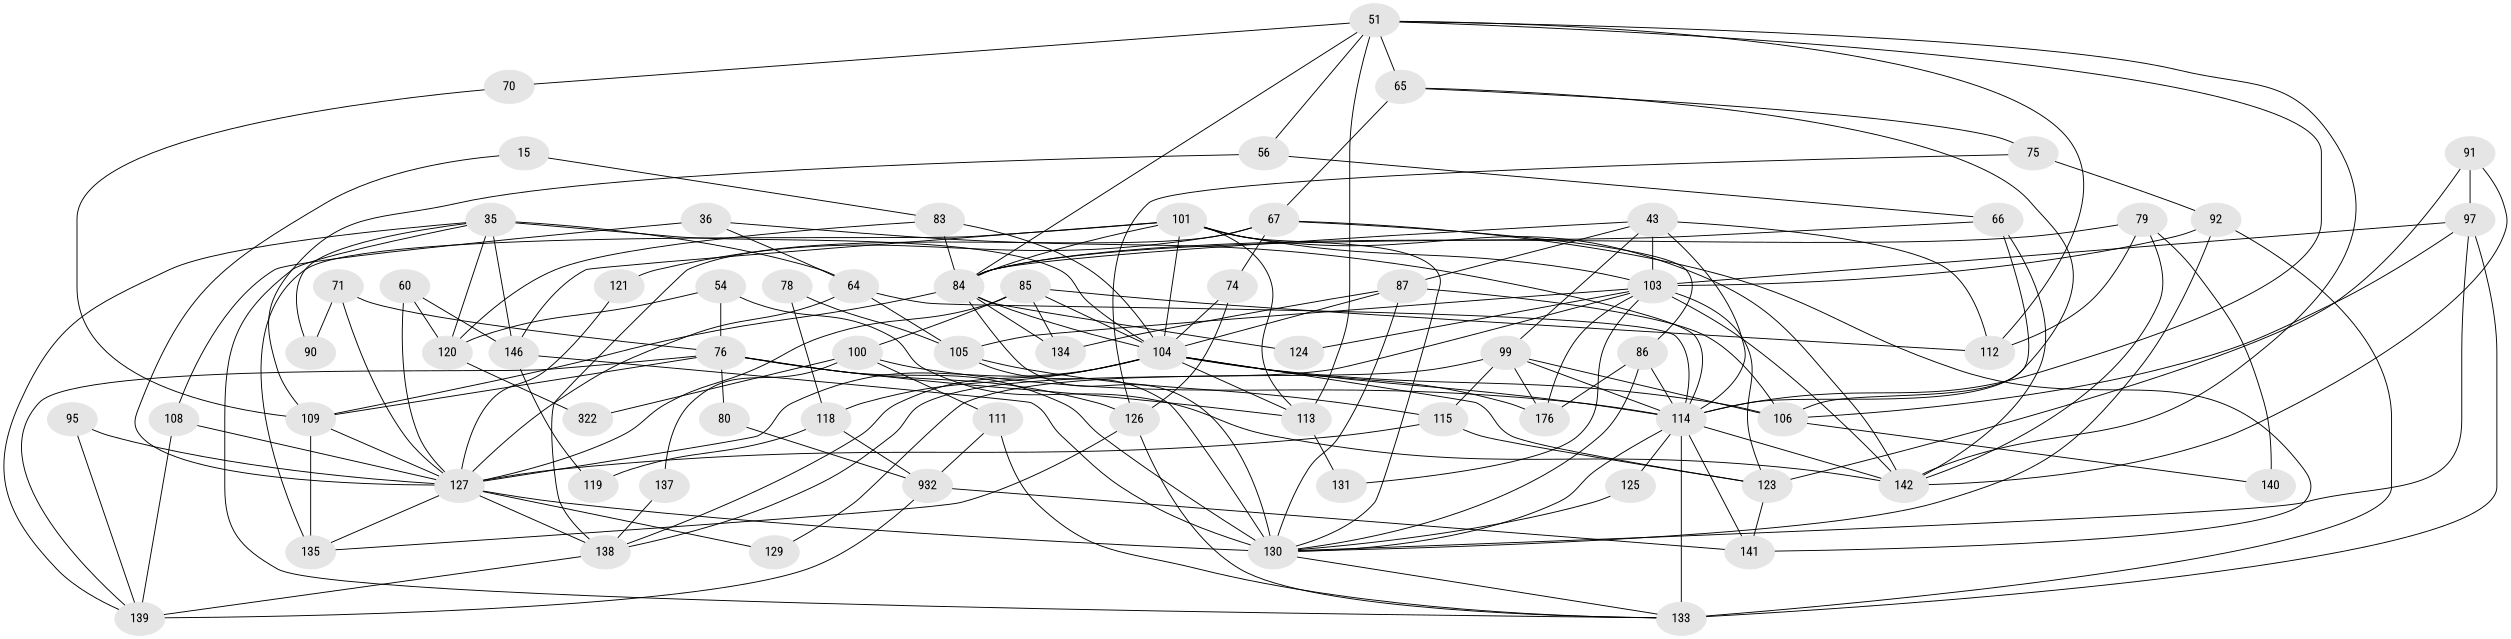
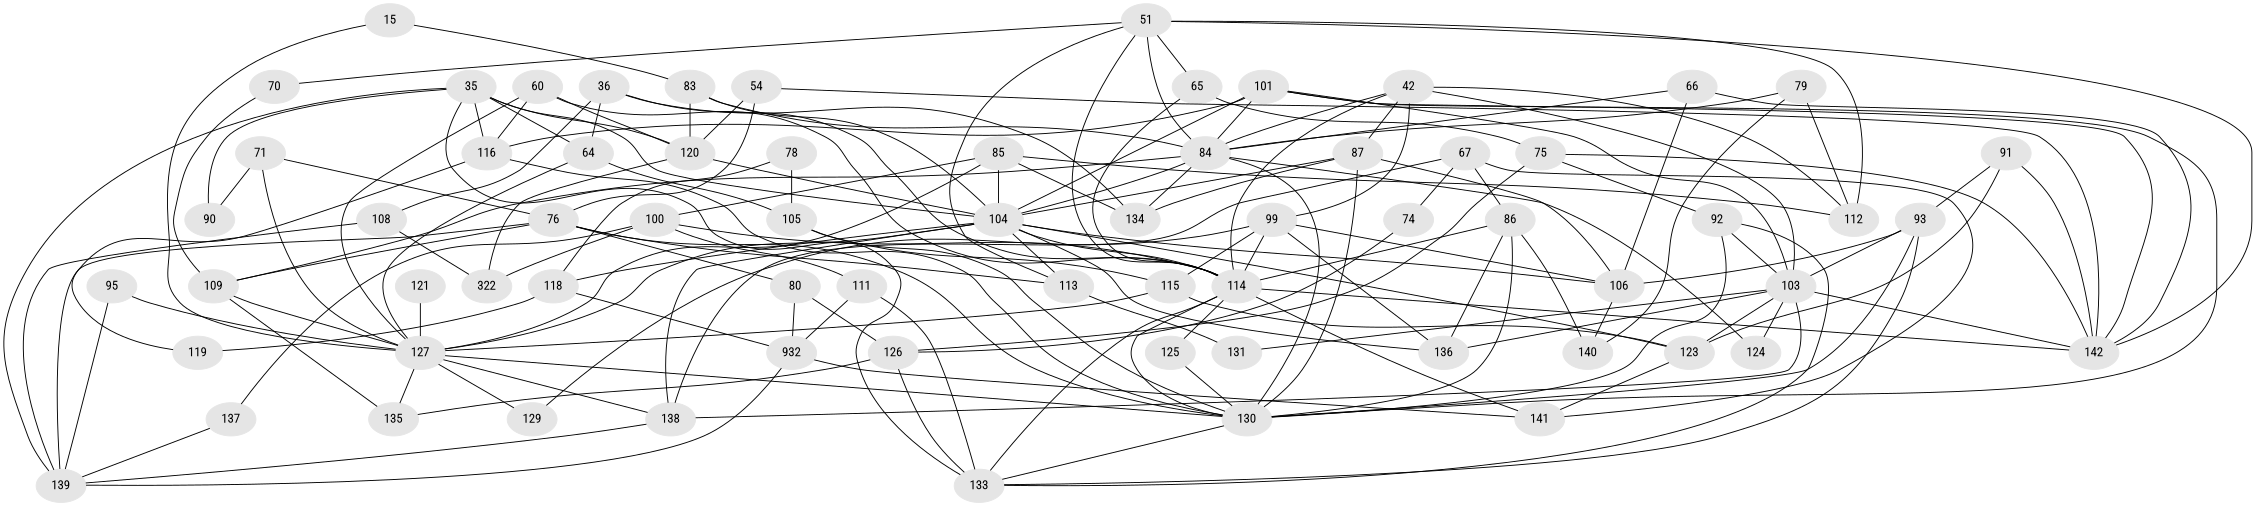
  graph {
    fontname="Roboto Condensed"
    node [color=gray90 fontname="Roboto Condensed" style=filled]
    edge [fontname="Roboto Condensed"]
    15
    83
    127 [super="+98+81"]
    104 [super="+59+48+102+97+77+88"]
    120
    84 [super="+45+14+25"]
    138 [super="+62"]
    130 [super="+117+61"]
    129
    135
    35
    64
    90
-   116 [super="+69" label=146]
+   116 [super="+69"]
    133 [super="+89"]
    139 [super="+96+58"]
    105 [super="+41"]
    114 [super="+17+7+37+44+94"]
    113 [super="+29"]
    106 [super="+30+21"]
    118
-   136 [label=176]
+   136
    123
    119
    n25 [label=322]
    36
    108 [super="+55"]
    134 [super="+24"]
    142 [super="+107+128+110"]
    141
    125
-   43 [super="+18"]
+   43 [super="+18" label=42]
    87
    99 [super="+82"]
    103 [super="+16+73+53"]
    112
    109 [super="+12"]
    124
    115
    131 [super="+42"]
    51 [super="+33+49"]
-   56
    65 [super="+11"]
    70
    66 [super="+38"]
    67
    75
    85 [super="+47"]
    100
    76 [super="+57"]
    126
    80
    54
    60 [super="+34"]
    86
    121
    74
    92
    140
    71
    n61 [label=932]
    78
    79
    111
    137
    91
-   93 [label=97]
+   93
    95
    101 [super="+28+22"]
    15 -- 83
    15 -- 127
    83 -- 104
    83 -- 120
    83 -- 84
    127 -- 138
    127 -- 130
    127 -- 129
    127 -- 135
    104 -- 127
    104 -- 138
    104 -- 114
    104 -- 113
    104 -- 106
    104 -- 118
    104 -- 136 [weight=2]
    104 -- 123
    120 -- n25
    84 -- 104
    84 -- 130 [weight=3]
    84 -- 134
    84 -- 109 [weight=2]
    84 -- 124
    138 -- 139
    130 -- 133
    35 -- 104
    35 -- 120
    35 -- 64
    35 -- 90
    35 -- 116 [weight=2]
    35 -- 133
    35 -- 139
    64 -- 127
    64 -- 105
    116 -- 130
    116 -- 119
    105 -- 130
    105 -- 115
    114 -- 130
    114 -- 133 [weight=2]
    114 -- 142 [weight=2]
    114 -- 141
    114 -- 125
    113 -- 131
    106 -- 140
    118 -- 119
    118 -- n61
    123 -- 141
    36 -- 64
    36 -- 114
    36 -- 108 [weight=2]
-   108 -- 127
+   36 -- 134
+   108 -- n25
    108 -- 139 [weight=2]
    125 -- 130
    43 -- 84
    43 -- 114
    43 -- 87
    43 -- 99
    43 -- 103 [weight=2]
    43 -- 112
    87 -- 104 [weight=2]
    87 -- 130
    87 -- 106 [weight=3]
    87 -- 134
    99 -- 129
    99 -- 114 [weight=2]
    99 -- 106
    99 -- 136 [weight=2]
    99 -- 115
    103 -- 138
-   103 -- 105
    103 -- 136 [weight=2]
    103 -- 123
    103 -- 142 [weight=3]
    103 -- 124
    103 -- 131 [weight=2]
    109 -- 127
    109 -- 135 [weight=2]
    115 -- 127
    115 -- 123
    51 -- 84 [weight=2]
    51 -- 114
    51 -- 113
    51 -- 142
    51 -- 112
-   51 -- 56
    51 -- 65 [weight=2]
    51 -- 70
-   56 -- 109
-   56 -- 66
    65 -- 114
-   65 -- 67
    65 -- 75
    70 -- 109
    66 -- 84
    66 -- 106 [weight=2]
    66 -- 142 [weight=3]
    67 -- 138
    67 -- 141
    67 -- 86
-   67 -- 121
    67 -- 74
-   79 -- 142
+   75 -- 142
    75 -- 126
    75 -- 92
    85 -- 127 [weight=2]
    85 -- 104
    85 -- 134
    85 -- 112
    85 -- 100
    100 -- 114
    100 -- n25
    100 -- 111
    100 -- 137
    76 -- 130 [weight=2]
    76 -- 139 [weight=2]
    76 -- 113 [weight=2]
    76 -- 109
-   76 -- 126
+   80 -- 126
    76 -- 80
    126 -- 135
    126 -- 133
    80 -- n61
    54 -- 120
    54 -- 142
    54 -- 76
    60 -- 127
    60 -- 120
    60 -- 116 [weight=2]
-   64 -- 114
+   60 -- 114
    86 -- 130
    86 -- 114
    86 -- 136
+   86 -- 140
    121 -- 127
-   74 -- 104
+   120 -- 104
    74 -- 126
    92 -- 130
    92 -- 133 [weight=2]
    92 -- 103
    71 -- 127
    71 -- 90
    71 -- 76
    n61 -- 139
    n61 -- 141
    78 -- 105
    78 -- 118
    79 -- 84
    79 -- 112
    79 -- 140
    111 -- 133
    111 -- n61
-   137 -- 138
+   137 -- 139
    91 -- 123
    91 -- 142
    91 -- 93
    93 -- 130
    93 -- 133
    93 -- 106 [weight=2]
    93 -- 103
    95 -- 127
    95 -- 139
    101 -- 104 [weight=3]
    101 -- 84
    101 -- 130
-   101 -- 135 [weight=2]
    101 -- 116
-   101 -- 113
    101 -- 142 [weight=2]
    101 -- 103
  }
